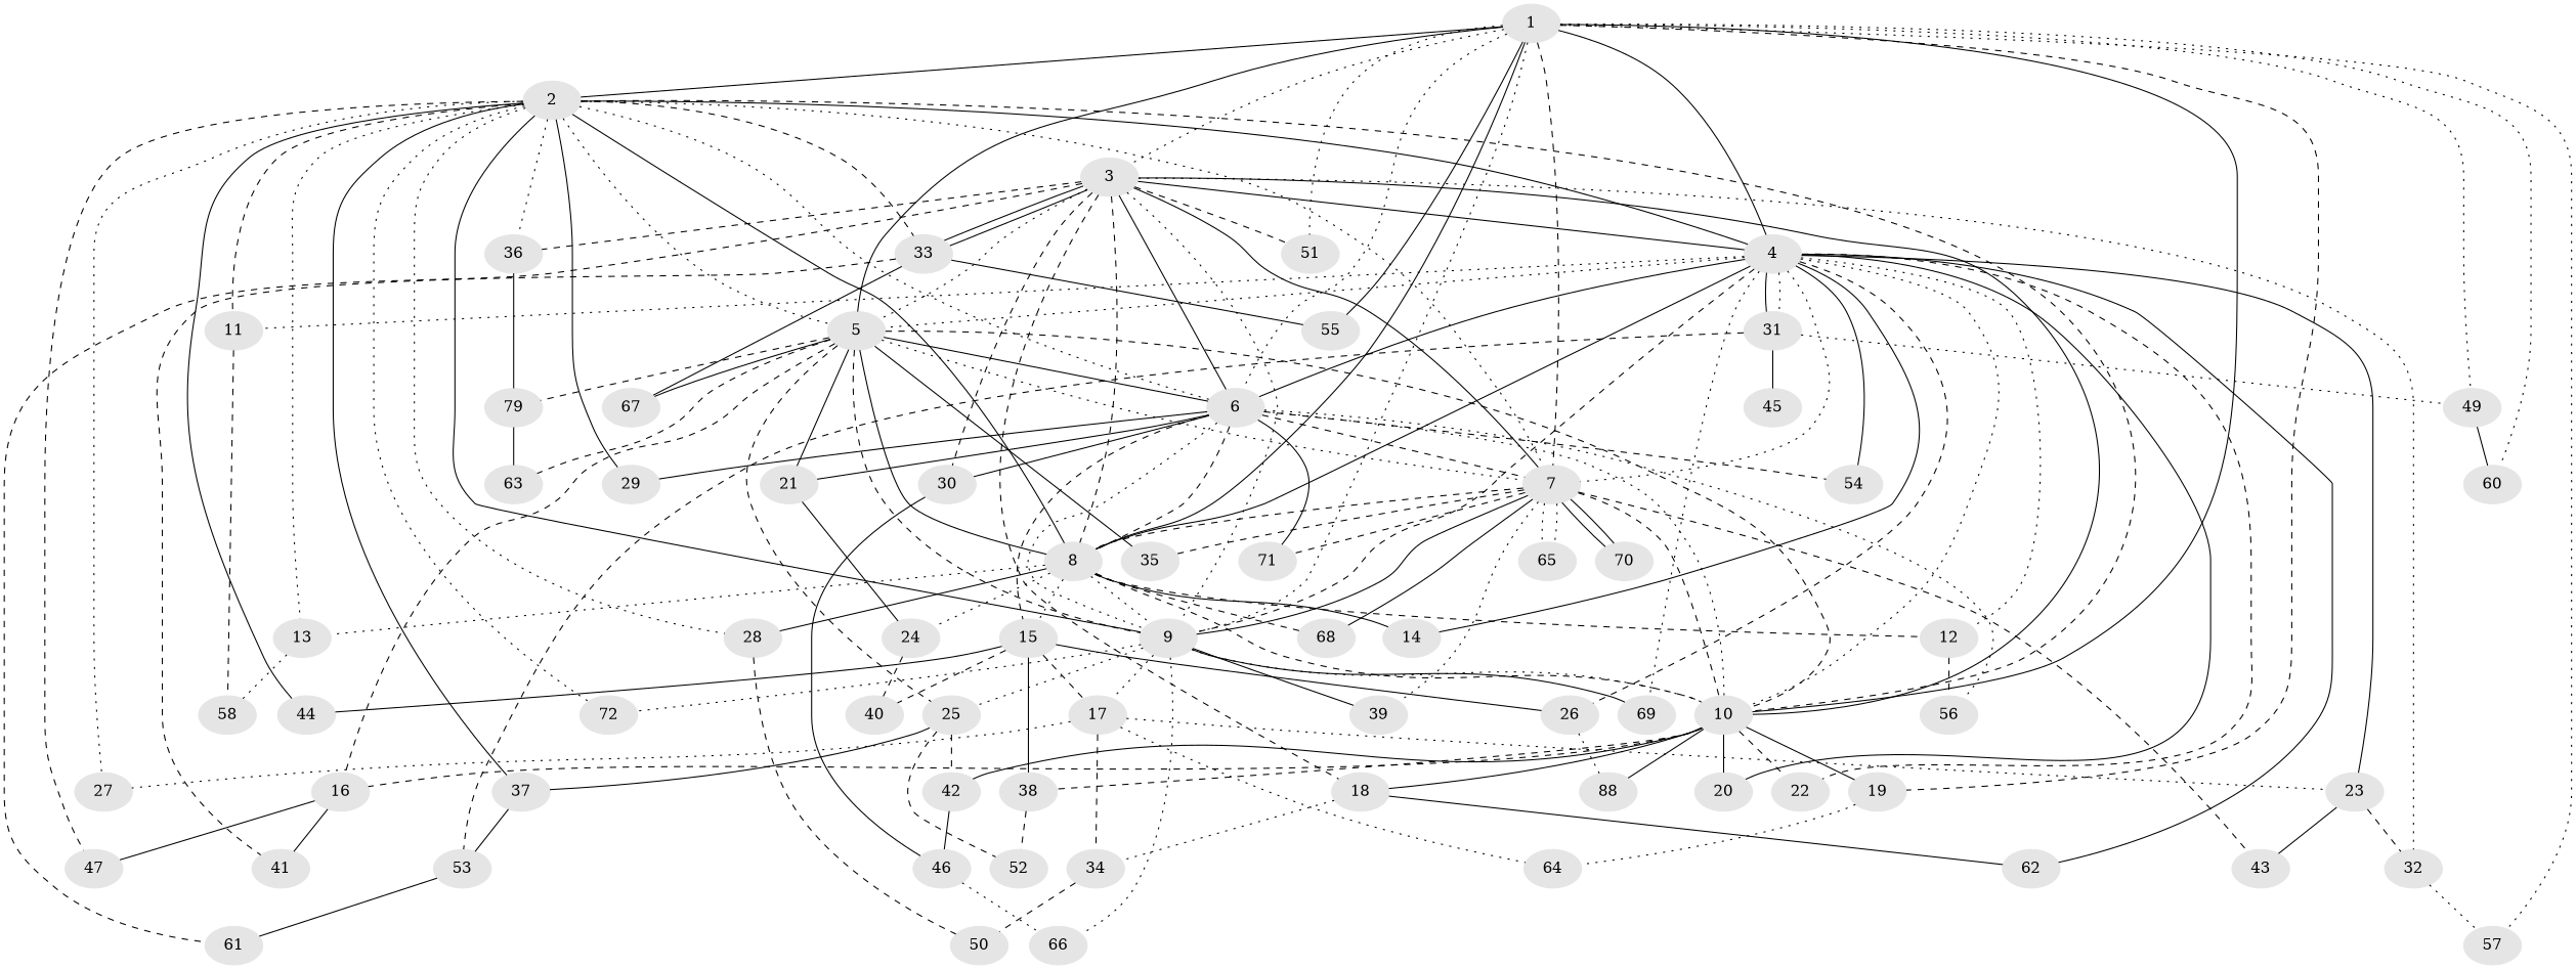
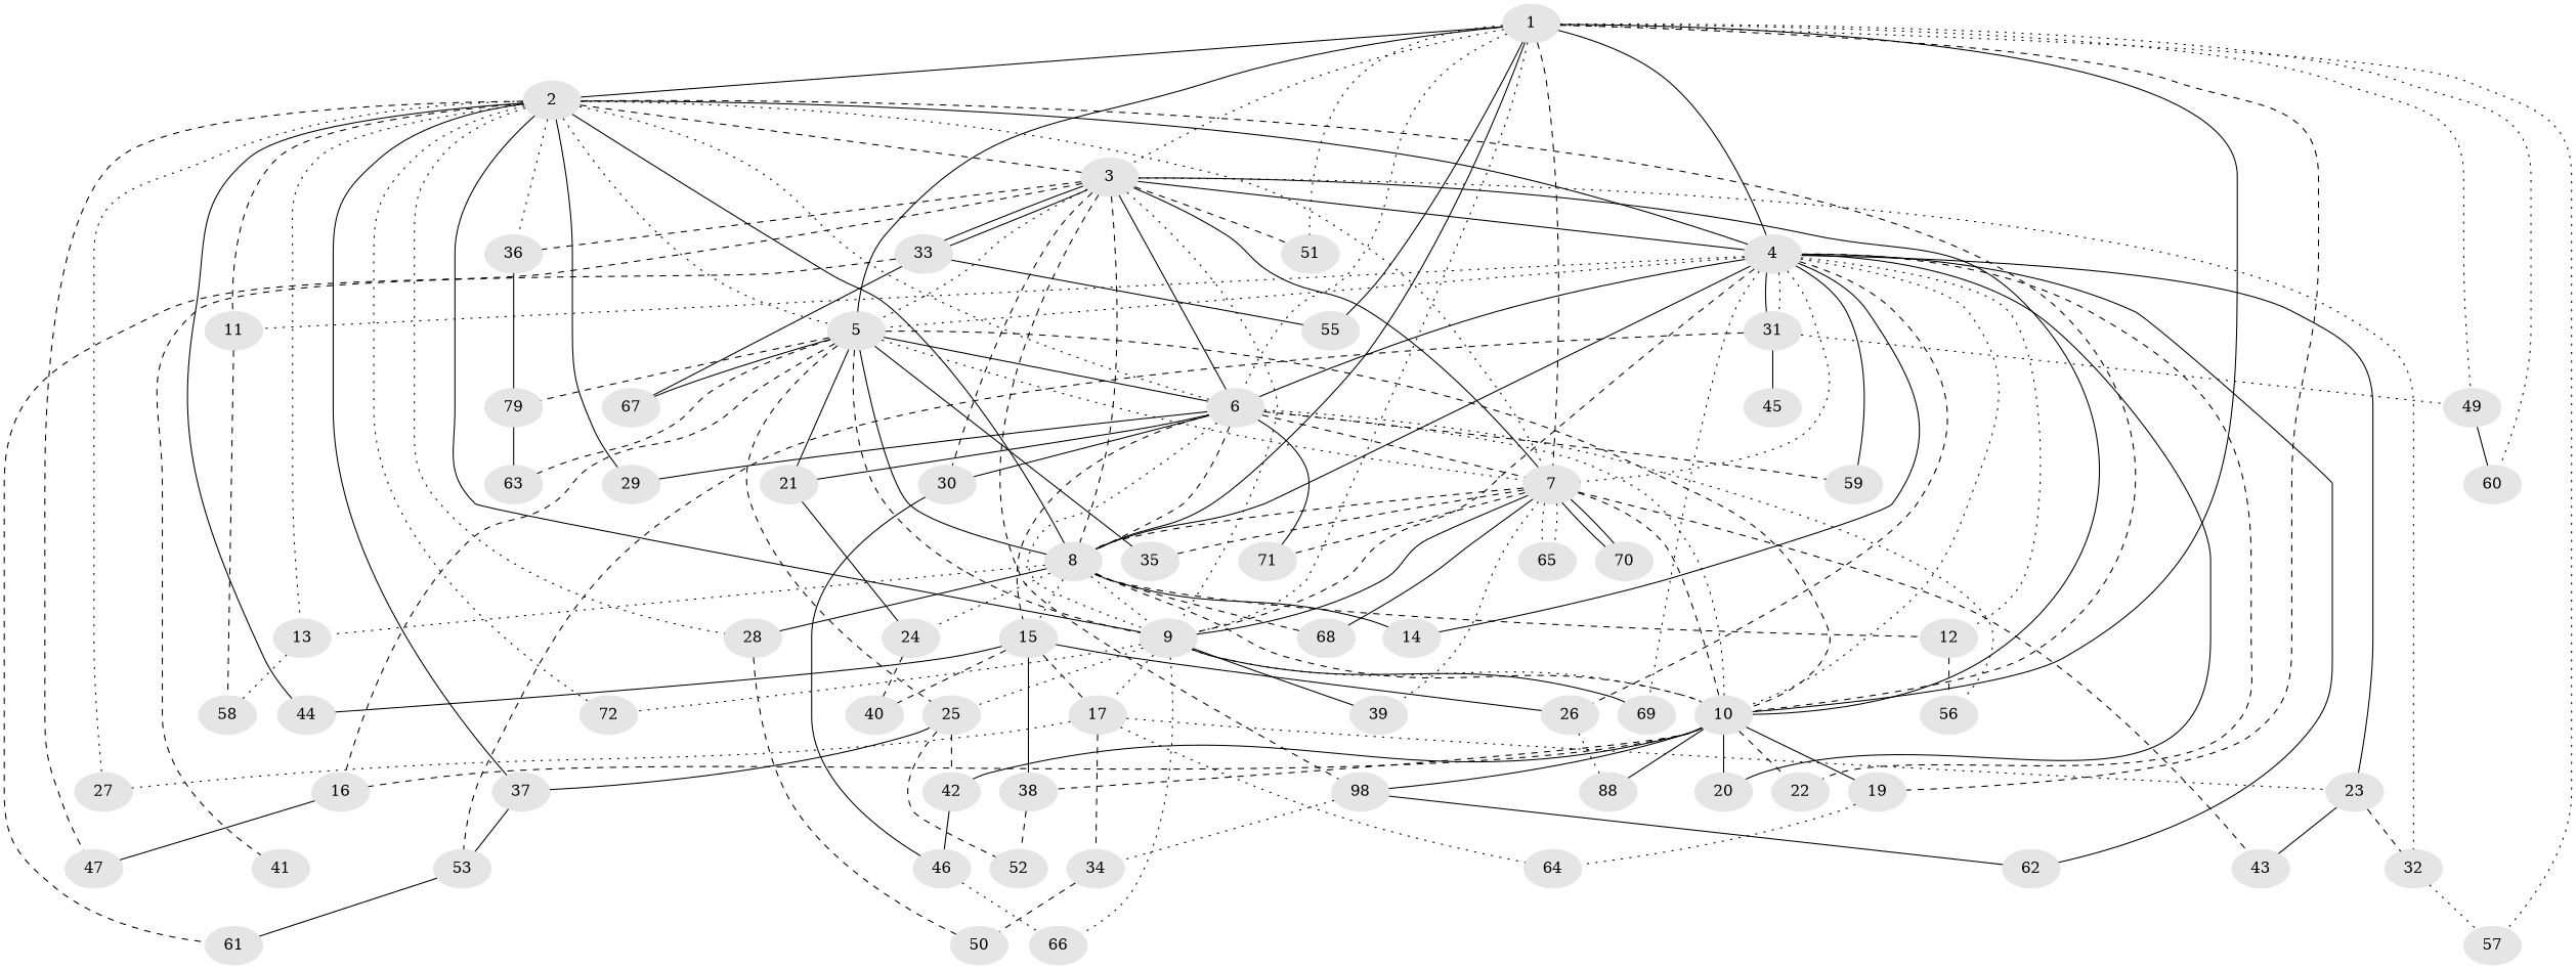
  graph {
    node [color=gray90 style=filled]
    edge [style=solid]
    1
    2
    3
    4
    5
    6
    7
    8
    9
    10
    49
    51
    55
    57
    60
    19
    11
    13
    27
    28
    29
    36
    37
    44
    47
    72
-   18
+   18 [label=98]
    30
    32
    33
    61
    12
    14
    20
    22
    23
    26
    31
-   54
+   54 [label=59]
    62
    69
    16
    21
    25
    35
    n46 [label=79]
    63
    67
    15
    56
    71
    39
    43
    65
    68
    70
    24
    17
    66
    38
    42
    n62 [label=88]
    58
    50
    53
    34
    64
    46
    41
    45
    52
    40
    1 -- 2
    1 -- 3 [style=dotted]
    1 -- 4
    1 -- 5
    1 -- 6 [style=dotted]
    1 -- 7 [style=dashed]
    1 -- 8
    1 -- 9 [style=dotted]
    1 -- 10
    1 -- 49 [style=dotted]
    1 -- 51 [style=dotted]
    1 -- 55
    1 -- 57 [style=dotted]
    1 -- 60 [style=dotted]
    1 -- 19 [style=dashed]
-   2 -- 33 [style=dashed]
+   2 -- 3 [style=dashed]
    2 -- 4
    2 -- 5 [style=dotted]
    2 -- 6 [style=dotted]
    2 -- 7 [style=dotted]
    2 -- 8
    2 -- 9
    2 -- 10 [style=dashed]
    2 -- 11 [style=dashed]
    2 -- 13 [style=dotted]
    2 -- 27 [style=dotted]
    2 -- 28 [style=dotted]
    2 -- 29
    2 -- 36 [style=dotted]
    2 -- 37
    2 -- 44
    2 -- 47 [style=dashed]
    2 -- 72 [style=dotted]
    3 -- 4
    3 -- 5 [style=dotted]
    3 -- 6
    3 -- 7
    3 -- 8 [style=dashed]
    3 -- 9 [style=dotted]
    3 -- 10
    3 -- 51 [style=dashed]
    3 -- 36 [style=dashed]
    3 -- 18 [style=dashed]
    3 -- 30 [style=dashed]
    3 -- 32 [style=dotted]
    3 -- 33
    3 -- 33
    3 -- 61 [style=dashed]
    4 -- 5 [style=dotted]
    4 -- 6
    4 -- 7 [style=dotted]
    4 -- 8
    4 -- 9 [style=dashed]
    4 -- 10 [style=dotted]
    4 -- 11 [style=dotted]
    4 -- 12 [style=dotted]
    4 -- 14
    4 -- 20
    4 -- 22 [style=dashed]
    4 -- 23
    4 -- 26 [style=dashed]
    4 -- 31
    4 -- 31 [style=dotted]
    4 -- 54
    4 -- 62
    4 -- 69 [style=dotted]
    5 -- 6
    5 -- 7 [style=dotted]
    5 -- 8
    5 -- 9 [style=dashed]
    5 -- 10 [style=dashed]
    5 -- 16 [style=dashed]
    5 -- 21
    5 -- 25 [style=dashed]
    5 -- 35
    5 -- n46 [style=dashed]
    5 -- 63 [style=dashed]
    5 -- 67
    6 -- 7 [style=dashed]
    6 -- 8 [style=dashed]
    6 -- 9 [style=dotted]
    6 -- 10 [style=dotted]
    6 -- 29
    6 -- 30
    6 -- 54 [style=dashed]
    6 -- 21
    6 -- 15 [style=dashed]
    6 -- 56 [style=dotted]
    6 -- 71
    7 -- 8 [style=dashed]
    7 -- 9
    7 -- 10 [style=dashed]
    7 -- 35 [style=dashed]
    7 -- 71 [style=dashed]
    7 -- 39 [style=dotted]
    7 -- 43 [style=dashed]
    7 -- 65 [style=dotted]
    7 -- 65 [style=dotted]
    7 -- 68
    7 -- 70
    7 -- 70
    8 -- 9 [style=dotted]
    8 -- 10 [style=dashed]
    8 -- 13 [style=dotted]
    8 -- 28
    8 -- 12 [style=dashed]
    8 -- 14
    8 -- 15 [style=dotted]
    8 -- 68 [style=dashed]
    8 -- 24 [style=dotted]
    9 -- 10 [style=dotted]
    9 -- 72 [style=dotted]
    9 -- 69
    9 -- 25 [style=dotted]
    9 -- 39
    9 -- 17 [style=dotted]
    9 -- 66 [style=dotted]
    10 -- 19
    10 -- 18
    10 -- 20
    10 -- 22 [style=dashed]
    10 -- 16 [style=dashed]
    10 -- 38 [style=dashed]
    10 -- 42
    10 -- n62
    49 -- 60
    19 -- 64 [style=dotted]
    11 -- 58 [style=dashed]
    13 -- 58 [style=dotted]
    28 -- 50 [style=dashed]
    36 -- n46
    37 -- 53
    18 -- 62
    18 -- 34 [style=dotted]
    30 -- 46
    32 -- 57 [style=dotted]
    33 -- 55
    33 -- 67
    33 -- 41 [style=dashed]
    12 -- 56 [style=dashed]
    23 -- 32 [style=dashed]
    23 -- 43
    26 -- n62 [style=dotted]
    31 -- 49 [style=dotted]
    31 -- 53 [style=dashed]
    31 -- 45
    16 -- 47
-   16 -- 41
    21 -- 24
    25 -- 37
    25 -- 42 [style=dashed]
    25 -- 52 [style=dashed]
    n46 -- 63
    15 -- 44
    15 -- 26
    15 -- 17 [style=dashed]
    15 -- 38
    15 -- 40 [style=dashed]
    24 -- 40 [style=dashed]
    17 -- 27 [style=dotted]
    17 -- 23 [style=dotted]
    17 -- 34 [style=dashed]
    17 -- 64 [style=dotted]
    38 -- 52 [style=dashed]
    42 -- 46
    53 -- 61
    34 -- 50 [style=dashed]
    46 -- 66 [style=dotted]
  }
